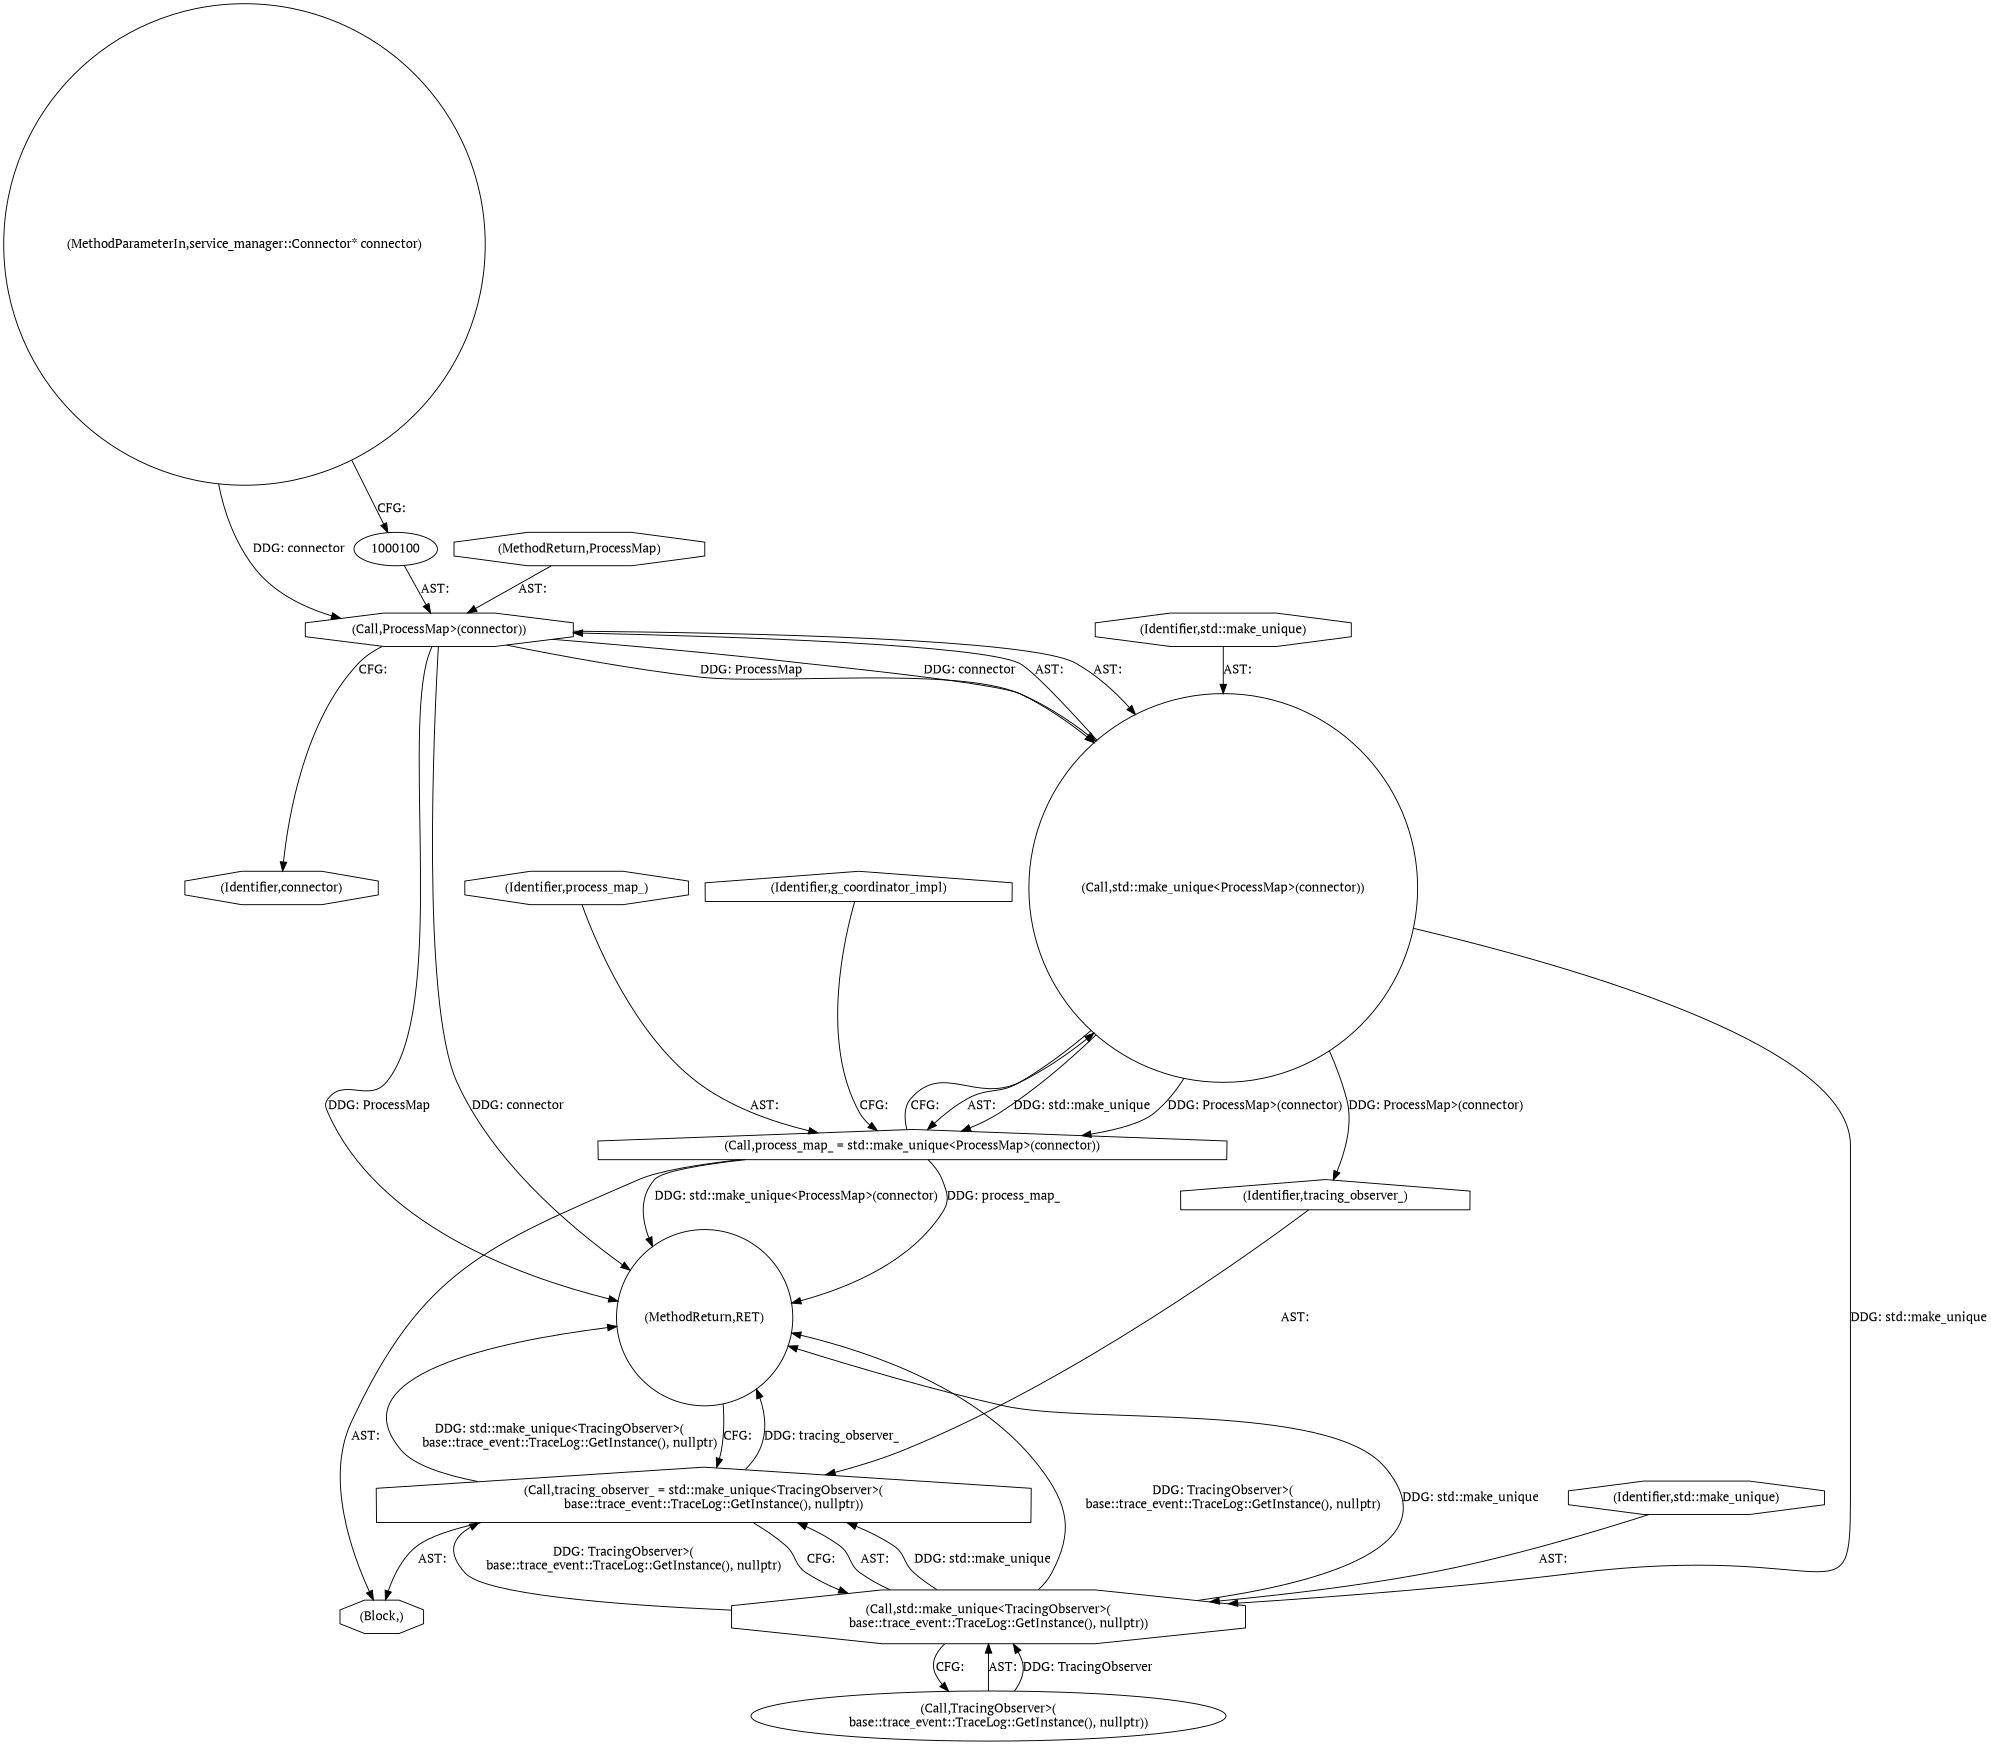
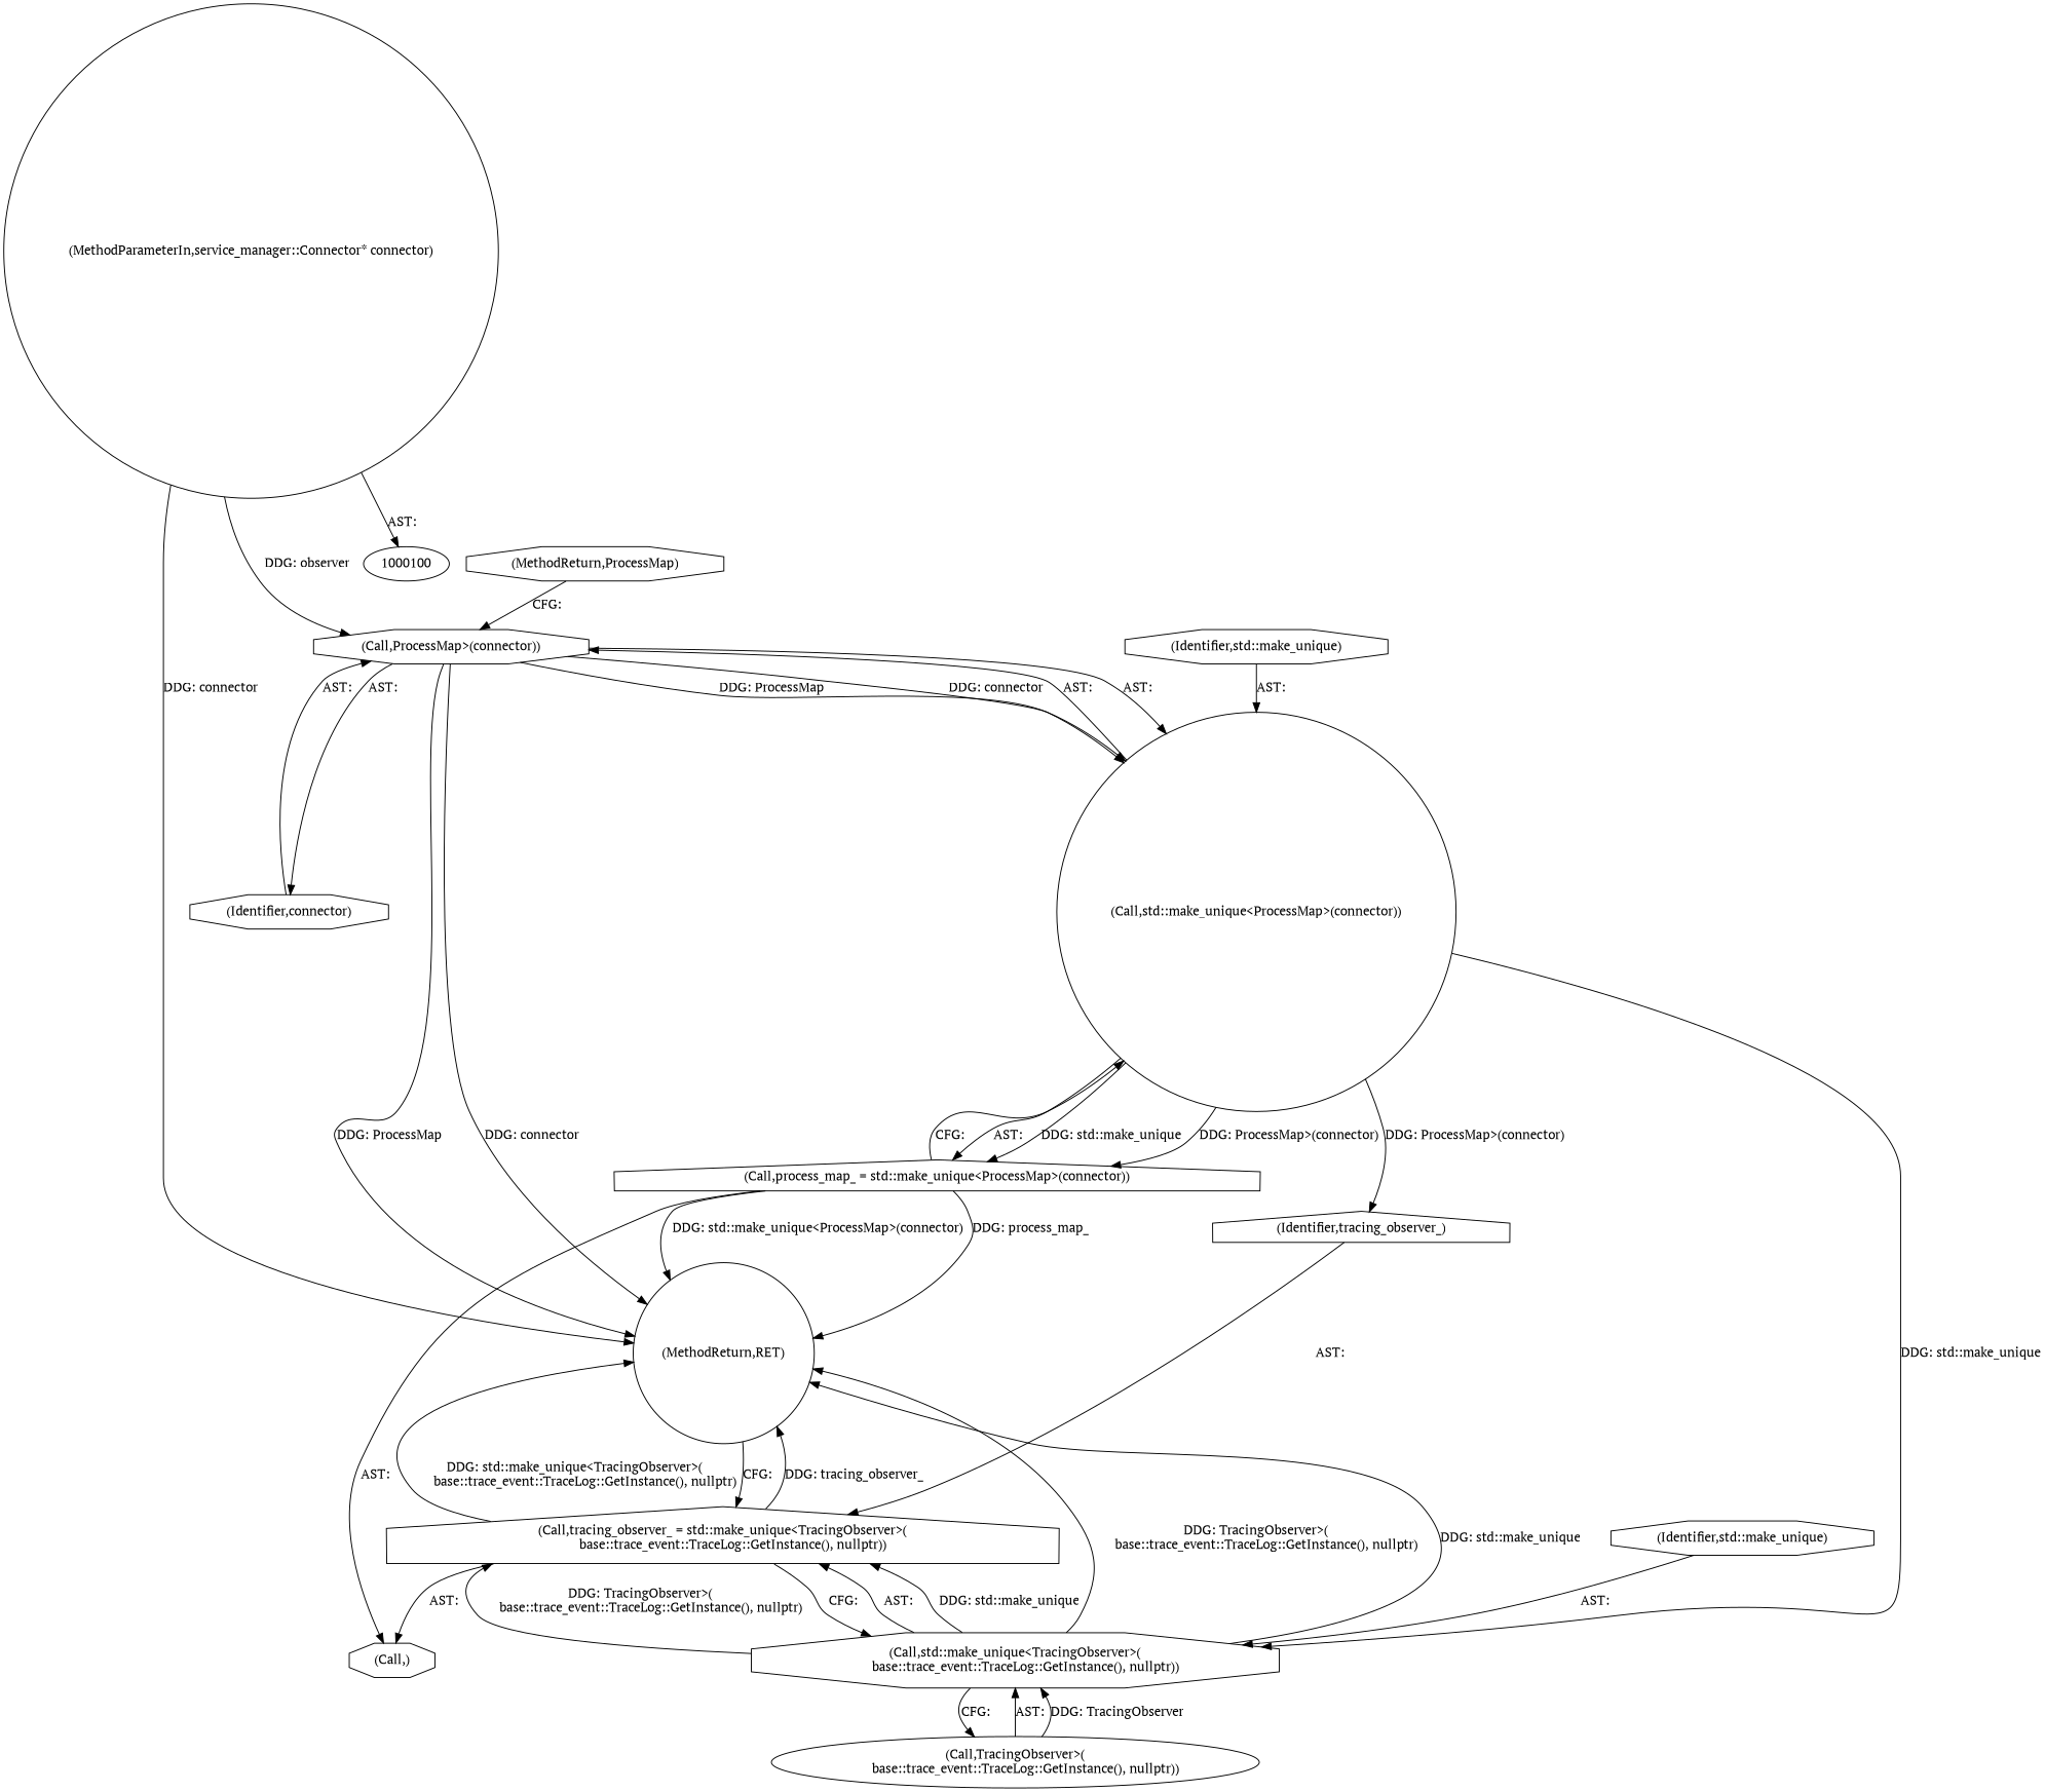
  digraph {
    fontname="PT Serif"
    node [fontname="PT Serif" shape=octagon]
    edge [fontname="PT Serif"]
    n1 [label="(MethodParameterIn,service_manager::Connector* connector)" shape=circle]
    n2 [label="(Call,ProcessMap>(connector))"]
    n3 [label="(MethodReturn,RET)" shape=circle]
    1000100 [shape=ellipse]
    n5 [label="(Call,std::make_unique<ProcessMap>(connector))" shape=circle]
    n6 [label="(Identifier,connector)"]
    n7 [label="(Call,tracing_observer_ = std::make_unique<TracingObserver>(\n      base::trace_event::TraceLog::GetInstance(), nullptr))" shape=house]
    n8 [label="(Call,process_map_ = std::make_unique<ProcessMap>(connector))" shape=house]
    n9 [label="(Call,std::make_unique<TracingObserver>(\n      base::trace_event::TraceLog::GetInstance(), nullptr))"]
    n10 [label="(Identifier,tracing_observer_)" shape=house]
-   n11 [label="(Block,)"]
+   n11 [label="(Call,)"]
    n12 [label="(Call,TracingObserver>(\n      base::trace_event::TraceLog::GetInstance(), nullptr))" shape=ellipse]
    n13 [label="(MethodReturn,ProcessMap)"]
    n14 [label="(Identifier,std::make_unique)"]
-   n15 [label="(Identifier,process_map_)"]
-   n16 [label="(Identifier,g_coordinator_impl)" shape=house]
    n17 [label="(Identifier,std::make_unique)"]
-   n1 -> n2 [label="DDG: connector"]
-   n1 -> 1000100 [label="CFG: "]
+   n1 -> n2 [label="DDG: observer"]
+   n1 -> n3 [label="DDG: connector"]
+   n1 -> 1000100 [label="AST: "]
    n2 -> n3 [label="DDG: ProcessMap"]
    n2 -> n3 [label="DDG: connector"]
    n2 -> n5 [label="AST: "]
    n2 -> n5 [label="DDG: ProcessMap"]
    n2 -> n5 [label="DDG: connector"]
-   n2 -> n6 [label="CFG: "]
+   n2 -> n6 [label="AST: "]
    n3 -> n7 [label="CFG: "]
    n5 -> n2 [label="AST: "]
    n5 -> n8 [label="AST: "]
    n5 -> n8 [label="DDG: std::make_unique"]
    n5 -> n8 [label="DDG: ProcessMap>(connector)"]
    n5 -> n9 [label="DDG: std::make_unique"]
    n5 -> n10 [label="DDG: ProcessMap>(connector)"]
-   1000100 -> n2 [label="AST: "]
+   n6 -> n2 [label="AST: "]
    n7 -> n3 [label="DDG: tracing_observer_"]
    n7 -> n3 [label="DDG: std::make_unique<TracingObserver>(\n      base::trace_event::TraceLog::GetInstance(), nullptr)"]
    n7 -> n9 [label="CFG: "]
    n7 -> n11 [label="AST: "]
    n8 -> n3 [label="DDG: process_map_"]
    n8 -> n3 [label="DDG: std::make_unique<ProcessMap>(connector)"]
    n8 -> n5 [label="CFG: "]
    n8 -> n11 [label="AST: "]
    n9 -> n3 [label="DDG: TracingObserver>(\n      base::trace_event::TraceLog::GetInstance(), nullptr)"]
    n9 -> n3 [label="DDG: std::make_unique"]
    n9 -> n7 [label="AST: "]
    n9 -> n7 [label="DDG: std::make_unique"]
    n9 -> n7 [label="DDG: TracingObserver>(\n      base::trace_event::TraceLog::GetInstance(), nullptr)"]
    n9 -> n12 [label="CFG: "]
    n10 -> n7 [label="AST: "]
    n12 -> n9 [label="AST: "]
    n12 -> n9 [label="DDG: TracingObserver"]
-   n13 -> n2 [label="AST: "]
+   n13 -> n2 [label="CFG: "]
    n14 -> n9 [label="AST: "]
-   n15 -> n8 [label="AST: "]
-   n16 -> n8 [label="CFG: "]
    n17 -> n5 [label="AST: "]
  }
